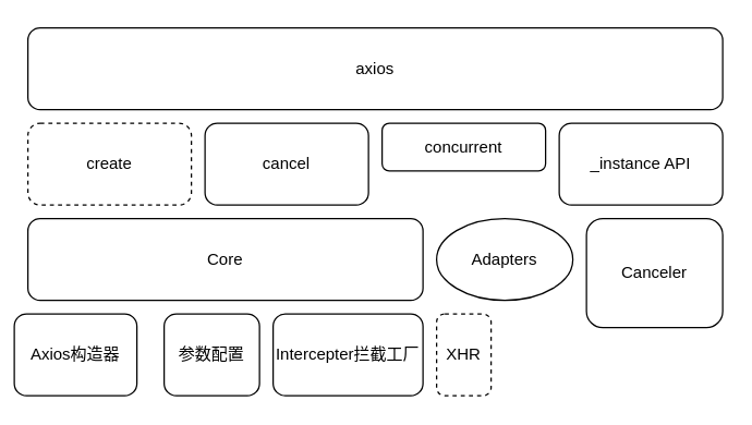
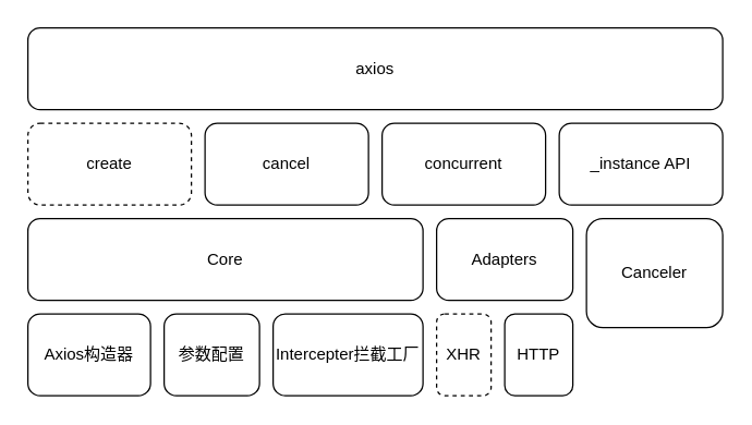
  <mxCell id="0" />
  <mxCell id="1" parent="0" />
  <mxCell id="2" value="axios" style="rounded=1;whiteSpace=wrap;html=1;" parent="1" vertex="1"><mxGeometry x="20" y="20" width="510" height="60" as="geometry" /></mxCell>
  <mxCell id="3" value="create" style="rounded=1;whiteSpace=wrap;html=1;dashed=1;" parent="1" vertex="1"><mxGeometry x="20" y="90" width="120" height="60" as="geometry" /></mxCell>
  <mxCell id="4" value="cancel" style="rounded=1;whiteSpace=wrap;html=1;" parent="1" vertex="1"><mxGeometry x="150" y="90" width="120" height="60" as="geometry" /></mxCell>
- <mxCell id="5" value="concurrent" style="rounded=1;whiteSpace=wrap;html=1;" parent="1" vertex="1"><mxGeometry x="280" y="90" width="120" height="35" as="geometry" /></mxCell>
+ <mxCell id="5" value="concurrent" style="rounded=1;whiteSpace=wrap;html=1;" parent="1" vertex="1"><mxGeometry x="280" y="90" width="120" height="60" as="geometry" /></mxCell>
  <mxCell id="6" value="_instance API" style="rounded=1;whiteSpace=wrap;html=1;" parent="1" vertex="1"><mxGeometry x="410" y="90" width="120" height="60" as="geometry" /></mxCell>
  <mxCell id="7" value="Core" style="rounded=1;whiteSpace=wrap;html=1;" parent="1" vertex="1"><mxGeometry x="20" y="160" width="290" height="60" as="geometry" /></mxCell>
  <mxCell id="8" value="Canceler" style="rounded=1;whiteSpace=wrap;html=1;" parent="1" vertex="1"><mxGeometry x="430" y="160" width="100" height="80" as="geometry" /></mxCell>
- <mxCell id="9" value="Adapters" style="ellipse;whiteSpace=wrap;html=1;" parent="1" vertex="1"><mxGeometry x="320" y="160" width="100" height="60" as="geometry" /></mxCell>
- <mxCell id="10" value="Axios构造器" style="rounded=1;whiteSpace=wrap;html=1;" parent="1" vertex="1"><mxGeometry x="10" y="230" width="90" height="60" as="geometry" /></mxCell>
+ <mxCell id="9" value="Adapters" style="rounded=1;whiteSpace=wrap;html=1;" parent="1" vertex="1"><mxGeometry x="320" y="160" width="100" height="60" as="geometry" /></mxCell>
+ <mxCell id="10" value="Axios构造器" style="rounded=1;whiteSpace=wrap;html=1;" parent="1" vertex="1"><mxGeometry x="20" y="230" width="90" height="60" as="geometry" /></mxCell>
  <mxCell id="11" value="Intercepter拦截工厂" style="rounded=1;whiteSpace=wrap;html=1;" parent="1" vertex="1"><mxGeometry x="200" y="230" width="110" height="60" as="geometry" /></mxCell>
  <mxCell id="12" value="参数配置" style="rounded=1;whiteSpace=wrap;html=1;" parent="1" vertex="1"><mxGeometry x="120" y="230" width="70" height="60" as="geometry" /></mxCell>
  <mxCell id="13" value="XHR" style="rounded=1;whiteSpace=wrap;html=1;dashed=1;" parent="1" vertex="1"><mxGeometry x="320" y="230" width="40" height="60" as="geometry" /></mxCell>
+ <mxCell id="14" value="HTTP" style="rounded=1;whiteSpace=wrap;html=1;" parent="1" vertex="1"><mxGeometry x="370" y="230" width="50" height="60" as="geometry" /></mxCell>
